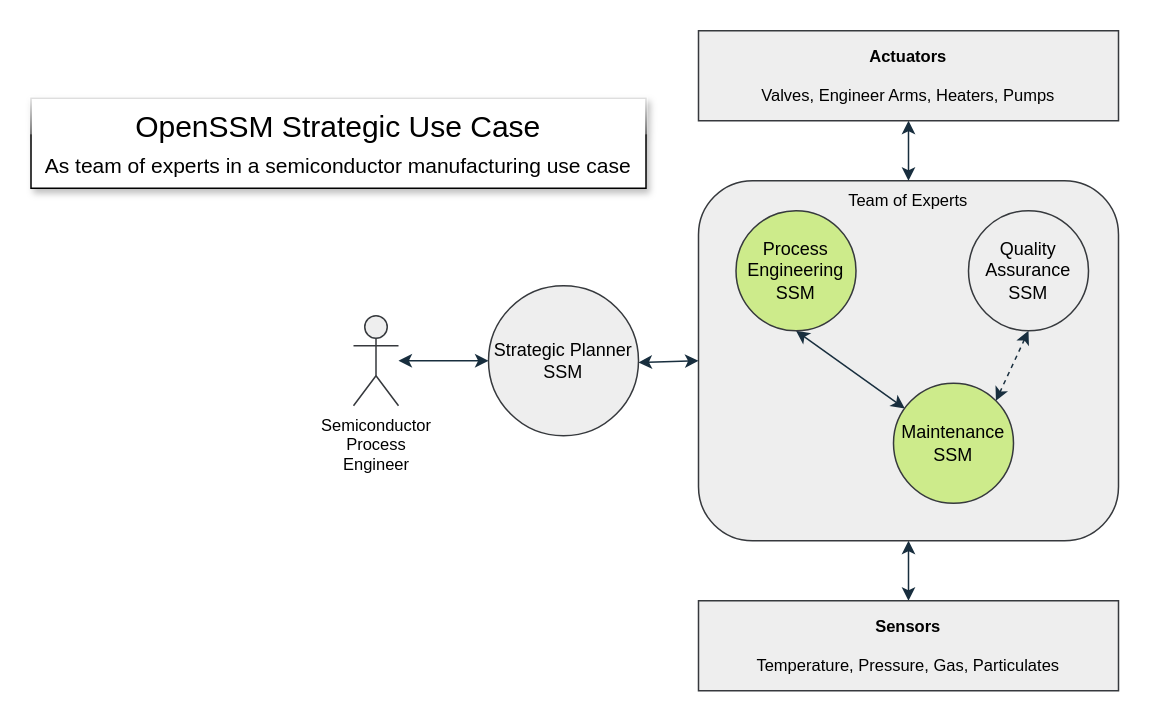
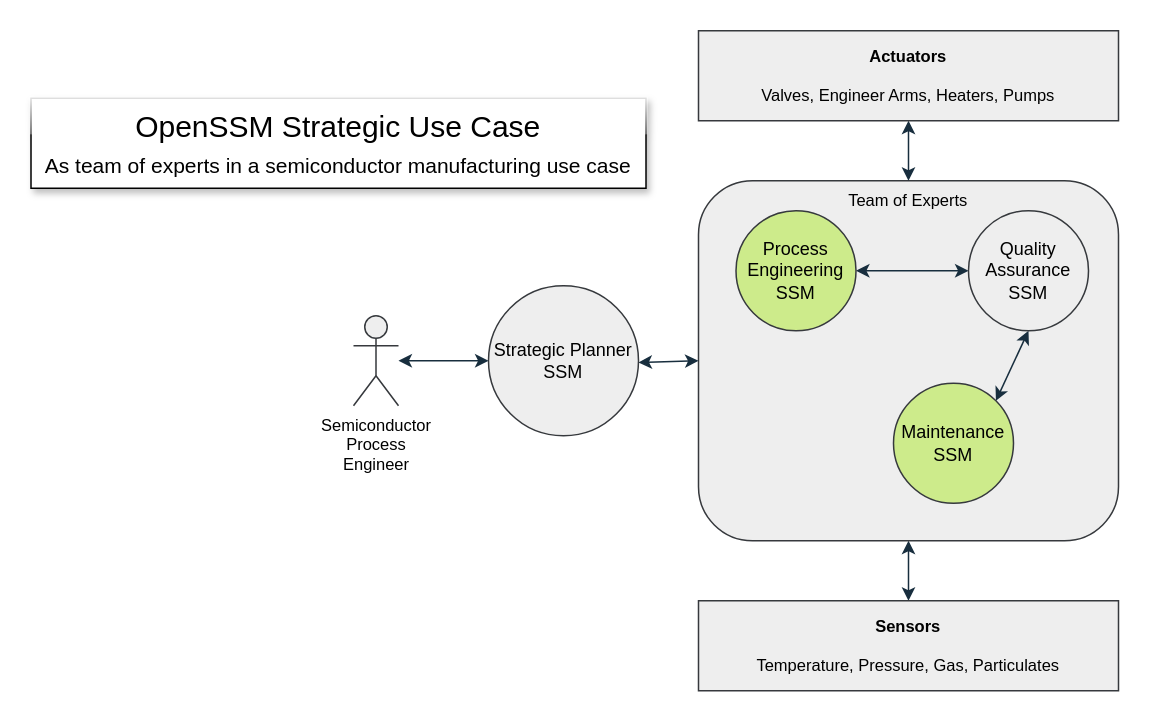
  <mxCell id="0" />
  <mxCell id="1" parent="0" />
  <mxCell id="2" style="edgeStyle=none;shape=connector;rounded=1;orthogonalLoop=1;jettySize=auto;html=1;entryX=0.5;entryY=0;entryDx=0;entryDy=0;labelBackgroundColor=default;strokeColor=#182E3E;fontFamily=Helvetica;fontSize=11;fontColor=#1A1A1A;startArrow=classic;startFill=1;endArrow=classic;" parent="1" source="3" target="12" edge="1"><mxGeometry relative="1" as="geometry" /></mxCell>
  <mxCell id="3" value="Team of Experts" style="rounded=1;whiteSpace=wrap;html=1;fontFamily=Helvetica;fontSize=11;fillColor=#eeeeee;strokeColor=#36393d;verticalAlign=top;" parent="1" vertex="1"><mxGeometry x="465" y="120" width="280" height="240" as="geometry" /></mxCell>
- <mxCell id="5" style="orthogonalLoop=1;jettySize=auto;html=1;exitX=0.5;exitY=1;exitDx=0;exitDy=0;strokeColor=#182E3E;fontColor=#1A1A1A;startArrow=classic;startFill=1;" parent="1" source="6" target="9" edge="1"><mxGeometry relative="1" as="geometry" /></mxCell>
+ <mxCell id="4" style="edgeStyle=orthogonalEdgeStyle;orthogonalLoop=1;jettySize=auto;html=1;entryX=0;entryY=0.5;entryDx=0;entryDy=0;strokeColor=#182E3E;fontColor=#1A1A1A;startArrow=classic;startFill=1;" parent="1" source="6" target="8" edge="1"><mxGeometry relative="1" as="geometry" /></mxCell>
  <mxCell id="6" value="Process Engineering SSM" style="ellipse;whiteSpace=wrap;html=1;aspect=fixed;strokeColor=#36393d;fillColor=#cdeb8b;" parent="1" vertex="1"><mxGeometry x="490" y="140" width="80" height="80" as="geometry" /></mxCell>
- <mxCell id="7" style="orthogonalLoop=1;jettySize=auto;html=1;entryX=1;entryY=0;entryDx=0;entryDy=0;strokeColor=#182E3E;fontColor=#1A1A1A;startArrow=classic;startFill=1;exitX=0.5;exitY=1;exitDx=0;exitDy=0;dashed=1;" parent="1" source="8" target="9" edge="1"><mxGeometry relative="1" as="geometry" /></mxCell>
+ <mxCell id="7" style="orthogonalLoop=1;jettySize=auto;html=1;entryX=1;entryY=0;entryDx=0;entryDy=0;strokeColor=#182E3E;fontColor=#1A1A1A;startArrow=classic;startFill=1;exitX=0.5;exitY=1;exitDx=0;exitDy=0;" parent="1" source="8" target="9" edge="1"><mxGeometry relative="1" as="geometry" /></mxCell>
  <mxCell id="8" value="Quality Assurance SSM" style="ellipse;whiteSpace=wrap;html=1;aspect=fixed;strokeColor=#36393d;fillColor=#eeeeee;" parent="1" vertex="1"><mxGeometry x="645" y="140" width="80" height="80" as="geometry" /></mxCell>
  <mxCell id="9" value="Maintenance SSM" style="ellipse;whiteSpace=wrap;html=1;aspect=fixed;strokeColor=#36393d;fillColor=#cdeb8b;" parent="1" vertex="1"><mxGeometry x="595" y="255" width="80" height="80" as="geometry" /></mxCell>
  <mxCell id="10" style="edgeStyle=none;shape=connector;rounded=1;orthogonalLoop=1;jettySize=auto;html=1;entryX=0;entryY=0.5;entryDx=0;entryDy=0;labelBackgroundColor=default;strokeColor=#182E3E;fontFamily=Helvetica;fontSize=11;fontColor=#1A1A1A;startArrow=classic;startFill=1;endArrow=classic;" parent="1" source="11" target="3" edge="1"><mxGeometry relative="1" as="geometry" /></mxCell>
  <mxCell id="11" value="Strategic Planner&lt;br&gt;SSM" style="ellipse;whiteSpace=wrap;html=1;aspect=fixed;strokeColor=#36393d;fillColor=#eeeeee;" parent="1" vertex="1"><mxGeometry x="325" y="190" width="100" height="100" as="geometry" /></mxCell>
  <mxCell id="12" value="&lt;b&gt;Sensors&lt;br&gt;&lt;/b&gt;&lt;br&gt;Temperature, Pressure, Gas, Particulates" style="rounded=0;whiteSpace=wrap;html=1;fontFamily=Helvetica;fontSize=11;fillColor=#eeeeee;strokeColor=#36393d;" parent="1" vertex="1"><mxGeometry x="465" y="400" width="280" height="60" as="geometry" /></mxCell>
  <mxCell id="13" style="edgeStyle=none;shape=connector;rounded=1;orthogonalLoop=1;jettySize=auto;html=1;entryX=0.5;entryY=0;entryDx=0;entryDy=0;labelBackgroundColor=default;strokeColor=#182E3E;fontFamily=Helvetica;fontSize=11;fontColor=#1A1A1A;startArrow=classic;startFill=1;endArrow=classic;" parent="1" source="14" target="3" edge="1"><mxGeometry relative="1" as="geometry" /></mxCell>
  <mxCell id="14" value="&lt;b&gt;Actuators&lt;br&gt;&lt;/b&gt;&lt;br&gt;Valves, Engineer Arms, Heaters, Pumps" style="rounded=0;whiteSpace=wrap;html=1;fontFamily=Helvetica;fontSize=11;fillColor=#eeeeee;strokeColor=#36393d;" parent="1" vertex="1"><mxGeometry x="465" y="20" width="280" height="60" as="geometry" /></mxCell>
  <mxCell id="15" style="edgeStyle=none;shape=connector;rounded=1;orthogonalLoop=1;jettySize=auto;html=1;entryX=0;entryY=0.5;entryDx=0;entryDy=0;labelBackgroundColor=default;strokeColor=#182E3E;fontFamily=Helvetica;fontSize=11;fontColor=#1A1A1A;startArrow=classic;startFill=1;endArrow=classic;" parent="1" source="16" target="11" edge="1"><mxGeometry relative="1" as="geometry" /></mxCell>
  <mxCell id="16" value="Semiconductor&lt;br&gt;Process&lt;br&gt;Engineer" style="shape=umlActor;verticalLabelPosition=bottom;verticalAlign=top;html=1;outlineConnect=0;strokeColor=#36393d;fontFamily=Helvetica;fontSize=11;fillColor=#eeeeee;" parent="1" vertex="1"><mxGeometry x="235" y="210" width="30" height="60" as="geometry" /></mxCell>
  <mxCell id="17" value="OpenSSM Strategic Use Case&lt;br&gt;&lt;font style=&quot;font-size: 14px;&quot;&gt;As team of experts in a semiconductor manufacturing use case&lt;/font&gt;" style="rounded=0;whiteSpace=wrap;html=1;fontFamily=Helvetica;fontSize=20;shadow=1;glass=1;" parent="1" vertex="1"><mxGeometry x="20" y="65" width="410" height="60" as="geometry" /></mxCell>
